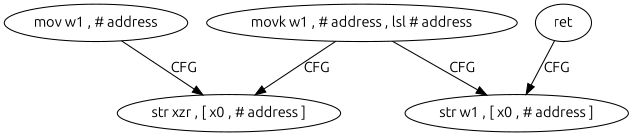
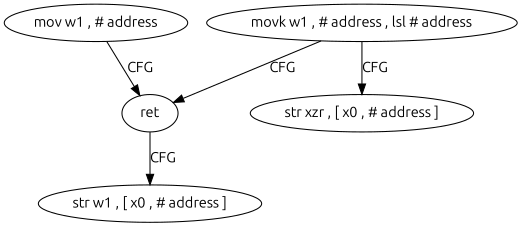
  digraph {
    fontname=Ubuntu
    node [fontname=Ubuntu]
    edge [fontname=Ubuntu]
    n1 [label="mov w1 , # address"]
    n2 [label="str xzr , [ x0 , # address ]"]
    n3 [label="movk w1 , # address , lsl # address"]
    n4 [label="str w1 , [ x0 , # address ]"]
    n5 [label=ret]
-   n1 -> n2 [label=CFG]
+   n1 -> n5 [label=CFG]
    n3 -> n2 [label=CFG]
-   n3 -> n4 [label=CFG]
+   n3 -> n5 [label=CFG]
    n5 -> n4 [label=CFG]
  }
